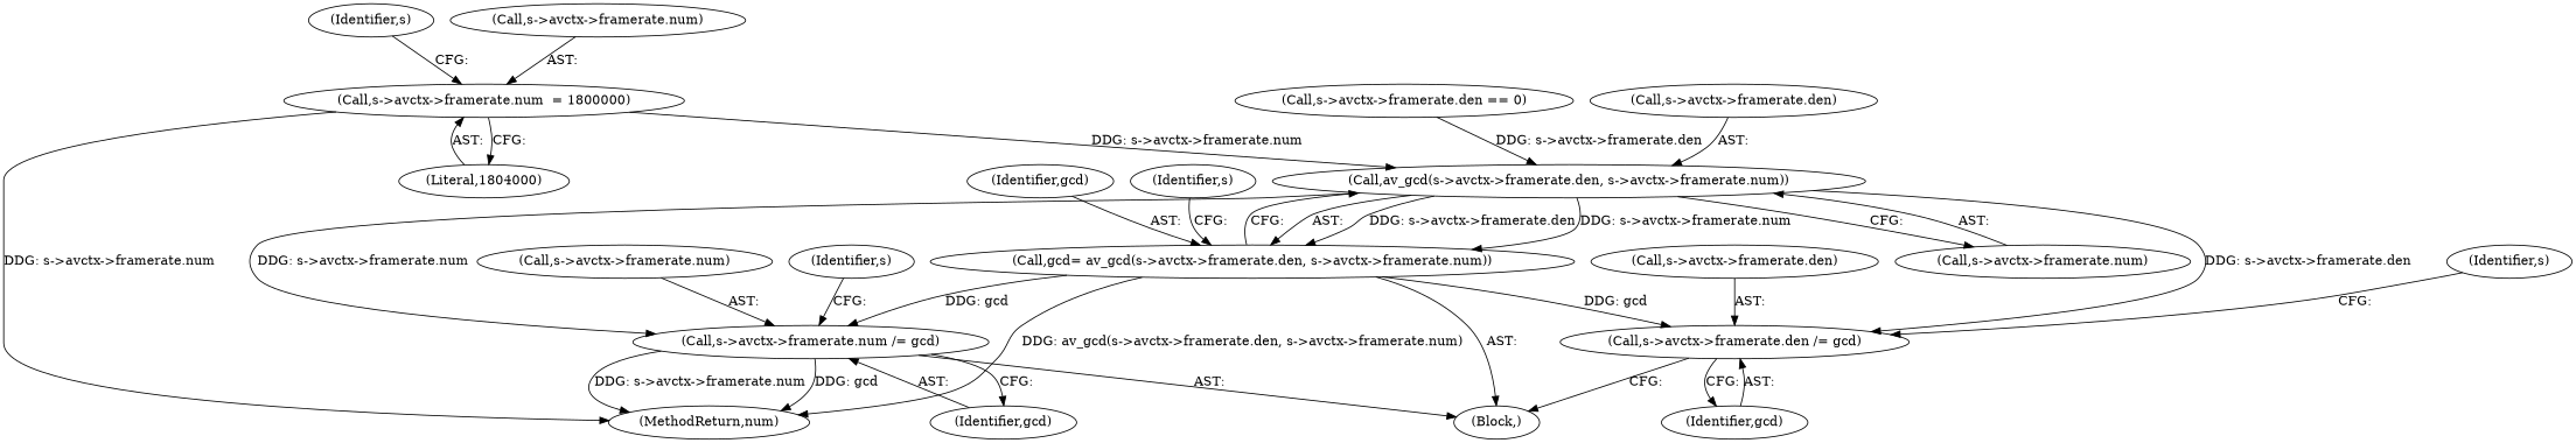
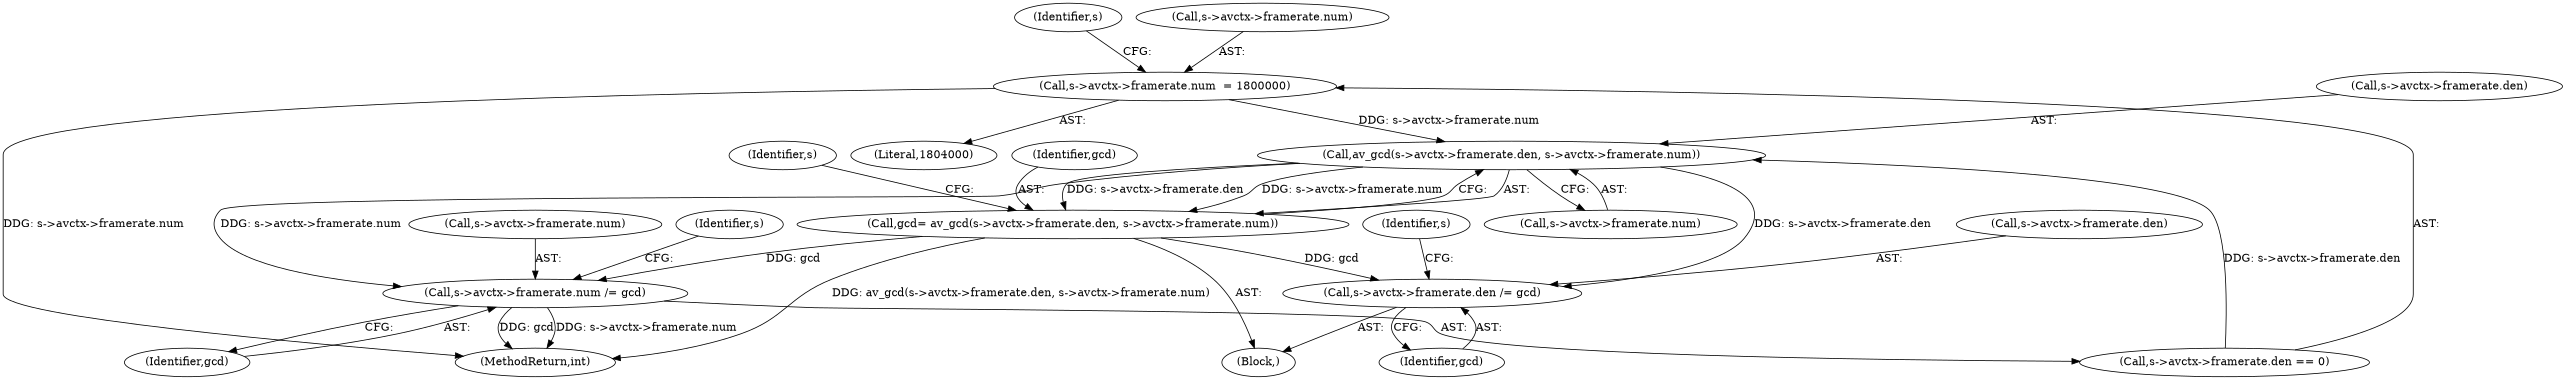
  digraph {
    n1 [label="(Call,s->avctx->framerate.num  = 1800000)"]
    n2 [label="(Call,av_gcd(s->avctx->framerate.den, s->avctx->framerate.num))"]
    n3 [label="(Literal,1804000)"]
-   n4 [label="(MethodReturn,num)"]
+   n4 [label="(MethodReturn,int)"]
    n5 [label="(Call,gcd= av_gcd(s->avctx->framerate.den, s->avctx->framerate.num))"]
    n6 [label="(Call,s->avctx->framerate.den /= gcd)"]
    n7 [label="(Call,s->avctx->framerate.num /= gcd)"]
    n8 [label="(Call,s->avctx->framerate.num)"]
    n9 [label="(Block,)"]
    n10 [label="(Identifier,gcd)"]
    n11 [label="(Identifier,gcd)"]
    n12 [label="(Identifier,s)"]
    n13 [label="(Identifier,s)"]
    n14 [label="(Identifier,s)"]
    n15 [label="(Call,s->avctx->framerate.den == 0)"]
    n16 [label="(Call,s->avctx->framerate.den)"]
    n17 [label="(Call,s->avctx->framerate.den)"]
    n18 [label="(Call,s->avctx->framerate.num)"]
    n19 [label="(Identifier,gcd)"]
    n20 [label="(Identifier,s)"]
    n21 [label="(Call,s->avctx->framerate.num)"]
    n1 -> n2 [label="DDG: s->avctx->framerate.num"]
-   n1 -> n3 [label="CFG: "]
+   n1 -> n3 [label="AST: "]
    n1 -> n4 [label="DDG: s->avctx->framerate.num"]
    n2 -> n5 [label="AST: "]
    n2 -> n5 [label="DDG: s->avctx->framerate.den"]
    n2 -> n5 [label="DDG: s->avctx->framerate.num"]
    n2 -> n6 [label="DDG: s->avctx->framerate.den"]
    n2 -> n7 [label="DDG: s->avctx->framerate.num"]
    n2 -> n8 [label="CFG: "]
-   n3 -> n1 [label="AST: "]
+   n15 -> n1 [label="AST: "]
    n5 -> n2 [label="CFG: "]
    n5 -> n4 [label="DDG: av_gcd(s->avctx->framerate.den, s->avctx->framerate.num)"]
    n5 -> n6 [label="DDG: gcd"]
    n5 -> n7 [label="DDG: gcd"]
    n5 -> n9 [label="AST: "]
-   n6 -> n9 [label="CFG: "]
+   n6 -> n9 [label="AST: "]
    n6 -> n10 [label="CFG: "]
    n7 -> n4 [label="DDG: gcd"]
    n7 -> n4 [label="DDG: s->avctx->framerate.num"]
-   n7 -> n9 [label="AST: "]
+   n7 -> n15 [label="AST: "]
    n7 -> n11 [label="CFG: "]
    n8 -> n2 [label="AST: "]
    n10 -> n6 [label="AST: "]
    n11 -> n7 [label="AST: "]
    n12 -> n1 [label="CFG: "]
    n13 -> n7 [label="CFG: "]
    n14 -> n5 [label="CFG: "]
    n15 -> n2 [label="DDG: s->avctx->framerate.den"]
    n16 -> n2 [label="AST: "]
    n17 -> n6 [label="AST: "]
    n18 -> n7 [label="AST: "]
    n19 -> n5 [label="AST: "]
    n20 -> n6 [label="CFG: "]
    n21 -> n1 [label="AST: "]
  }
